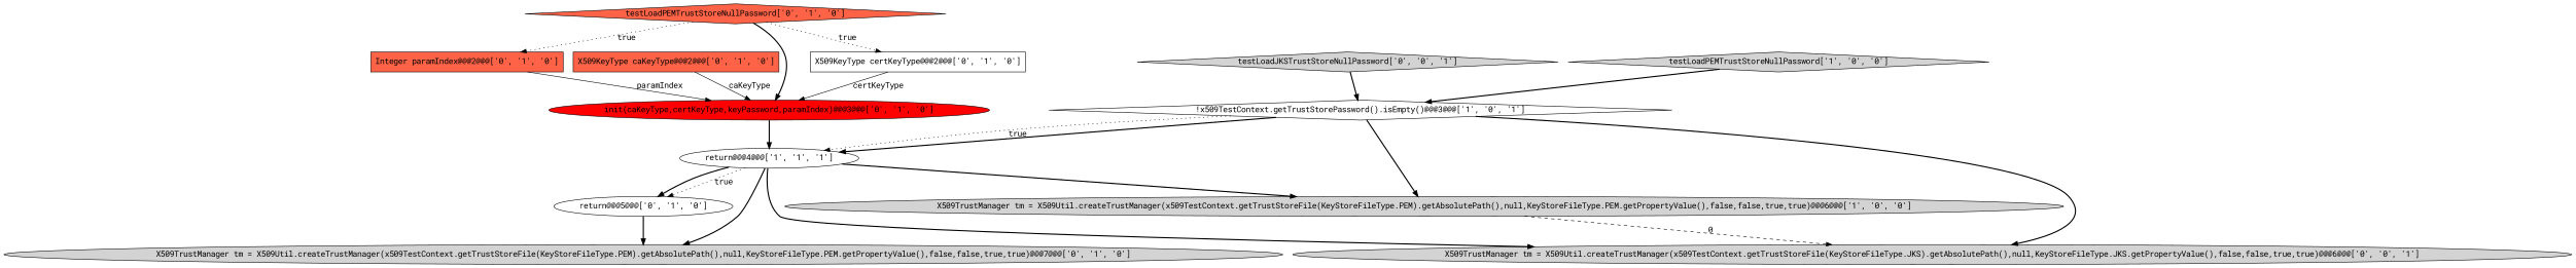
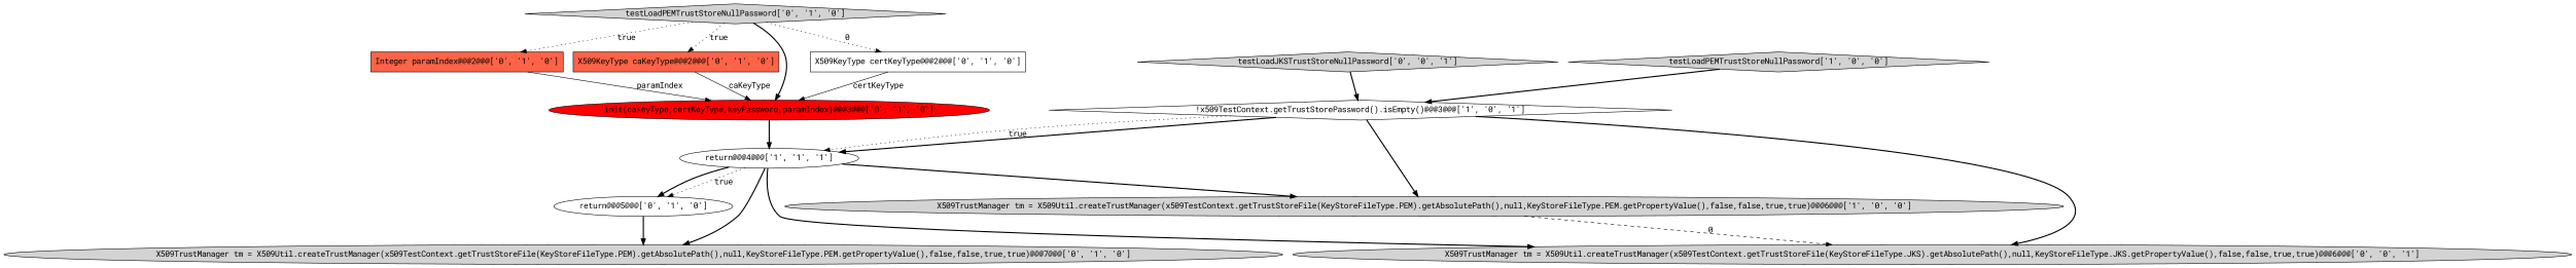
  digraph {
    fontname="Roboto Mono"
    node [fillcolor=lightgray fontname="Roboto Mono" shape=ellipse style=filled]
    edge [fontname="Roboto Mono" style=bold]
-   n1 [fillcolor=tomato label="testLoadPEMTrustStoreNullPassword['0', '1', '0']" shape=diamond]
+   n1 [label="testLoadPEMTrustStoreNullPassword['0', '1', '0']" shape=diamond]
    n2 [fillcolor=tomato label="Integer paramIndex@@@2@@@['0', '1', '0']" shape=box]
    n3 [fillcolor=tomato label="X509KeyType caKeyType@@@2@@@['0', '1', '0']" shape=box]
    n4 [fillcolor=red label="init(caKeyType,certKeyType,keyPassword,paramIndex)@@@3@@@['0', '1', '0']"]
    n5 [fillcolor=white label="X509KeyType certKeyType@@@2@@@['0', '1', '0']" shape=box]
    n6 [fillcolor=white label="return@@@4@@@['1', '1', '1']"]
    n7 [fillcolor=white label="!x509TestContext.getTrustStorePassword().isEmpty()@@@3@@@['1', '0', '1']" shape=diamond]
    n8 [label="X509TrustManager tm = X509Util.createTrustManager(x509TestContext.getTrustStoreFile(KeyStoreFileType.PEM).getAbsolutePath(),null,KeyStoreFileType.PEM.getPropertyValue(),false,false,true,true)@@@6@@@['1', '0', '0']"]
    n9 [label="X509TrustManager tm = X509Util.createTrustManager(x509TestContext.getTrustStoreFile(KeyStoreFileType.JKS).getAbsolutePath(),null,KeyStoreFileType.JKS.getPropertyValue(),false,false,true,true)@@@6@@@['0', '0', '1']"]
    n10 [fillcolor=white label="return@@@5@@@['0', '1', '0']"]
    n11 [label="X509TrustManager tm = X509Util.createTrustManager(x509TestContext.getTrustStoreFile(KeyStoreFileType.PEM).getAbsolutePath(),null,KeyStoreFileType.PEM.getPropertyValue(),false,false,true,true)@@@7@@@['0', '1', '0']"]
    n12 [label="testLoadJKSTrustStoreNullPassword['0', '0', '1']" shape=diamond]
    n13 [label="testLoadPEMTrustStoreNullPassword['1', '0', '0']" shape=diamond]
    n1 -> n2 [label=true style=dotted]
+   n1 -> n3 [label=true style=dotted]
    n1 -> n4
-   n1 -> n5 [label=true style=dotted]
+   n1 -> n5 [label=0 style=dotted]
    n2 -> n4 [label=paramIndex style=solid]
    n3 -> n4 [label=caKeyType style=solid]
    n4 -> n6
    n5 -> n4 [label=certKeyType style=solid]
    n6 -> n8
    n6 -> n9
    n6 -> n10
    n6 -> n10 [label=true style=dotted]
    n6 -> n11
    n7 -> n6
    n7 -> n6 [label=true style=dotted]
    n7 -> n8
    n7 -> n9
    n8 -> n9 [label=0 style=dashed]
    n10 -> n11
    n12 -> n7
    n13 -> n7
  }
